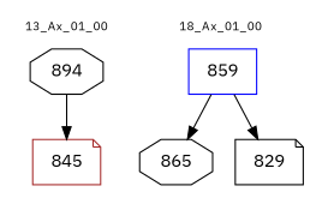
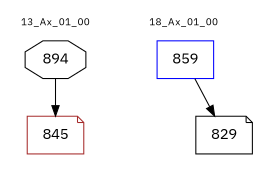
  digraph {
    fontname="IBM Plex Sans"
    node [color=black fontname="IBM Plex Sans" shape=octagon]
    edge [color=black fontname="IBM Plex Sans"]
    n1 [label=894]
    n2 [color=brown label=845 shape=note]
    n3 [color=blue label=859 shape=box]
-   n4 [label=865]
    n5 [label=829 shape=note]
    subgraph cluster_1 {
      color=white
      fontsize=10
      label="13_Ax_01_00"
      n1
      n2
    }
    subgraph cluster_2 {
      color=white
      fontsize=10
      label="18_Ax_01_00"
      n3
-     n4
      n5
    }
    n1 -> n2
-   n3 -> n4
    n3 -> n5
  }
